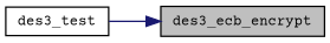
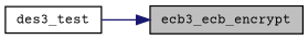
  digraph {
    rankdir=RL
    fontname="Courier Prime"
    node [color=black fontname="Courier Prime" fontsize=10 shape=record style=filled]
-   n1 [fillcolor=grey75 fontcolor=black height=0.2 label=des3_ecb_encrypt width=0.4]
+   n1 [fillcolor=grey75 fontcolor=black height=0.2 label=ecb3_ecb_encrypt width=0.4]
    n2 [fillcolor=white height=0.2 label=des3_test width=0.4]
    n1 -> n2 [color=midnightblue dir=back fontname="Courier Prime" fontsize=10 labelfontname=Helvetica labelfontsize=10 style=solid]
  }
